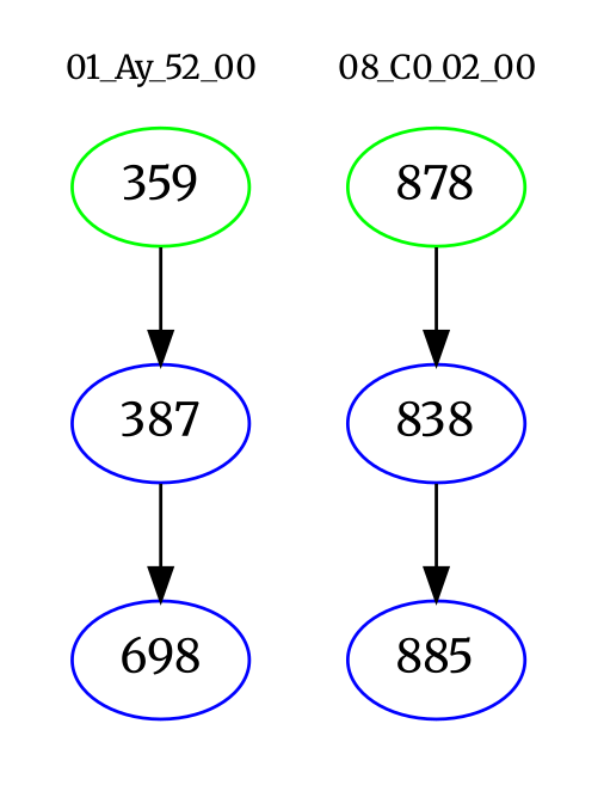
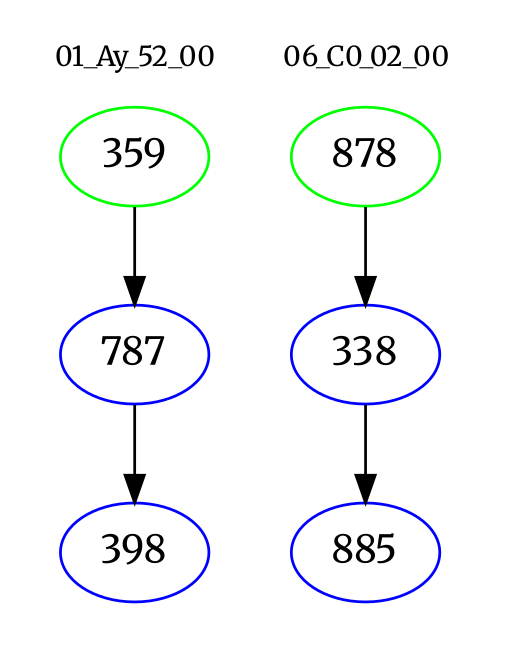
  digraph {
    fontname=Merriweather
    node [color=blue fontname=Merriweather]
    edge [color=black fontname=Merriweather]
    n1 [color=green label=359]
-   n2 [label=387]
-   n3 [label=698]
+   n2 [label=787]
+   n3 [label=398]
    n4 [color=green label=878]
-   n5 [label=838]
+   n5 [label=338]
    n6 [label=885]
    subgraph cluster_1 {
      color=white
      fontsize=10
      label="01_Ay_52_00"
      n1
      n2
      n3
    }
    subgraph cluster_2 {
      color=white
      fontsize=10
-     label="08_C0_02_00"
+     label="06_C0_02_00"
      n4
      n5
      n6
    }
    n1 -> n2
    n2 -> n3
    n4 -> n5
    n5 -> n6
  }
